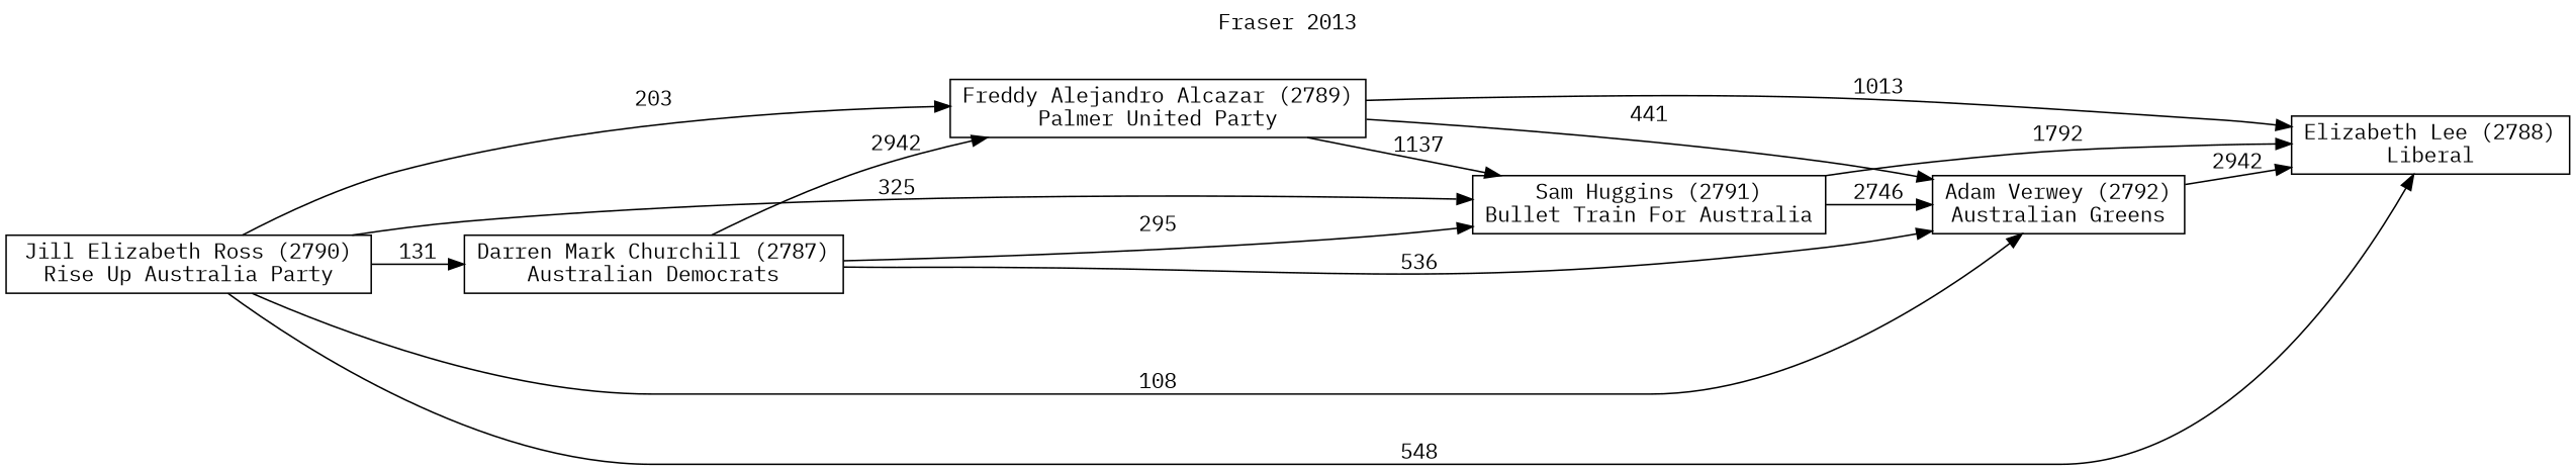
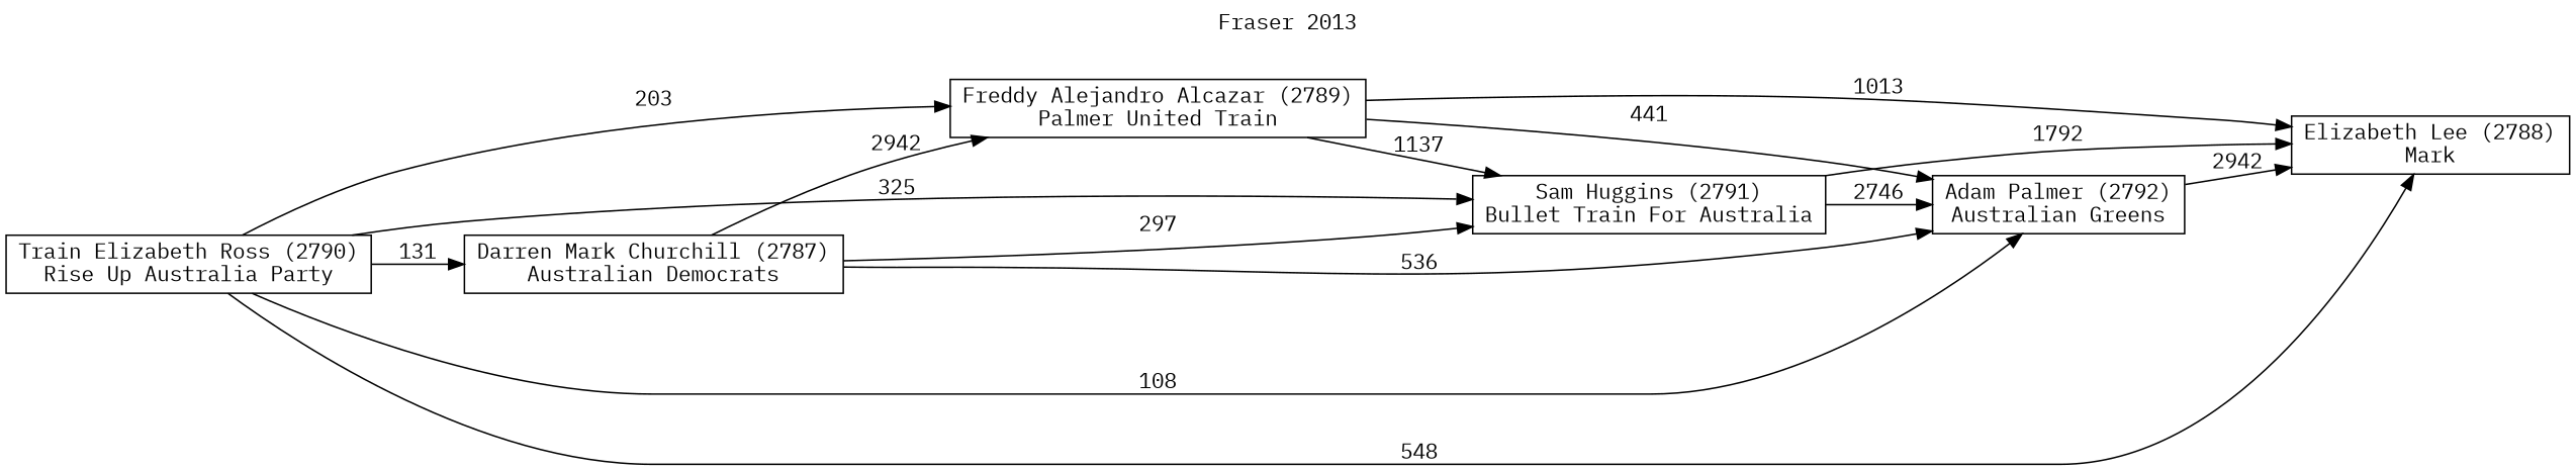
  digraph {
    fontname="IBM Plex Mono"
    label="Fraser 2013"
    labelloc=t
    mclimit=10
    rankdir=LR
    node [fontname="IBM Plex Mono" shape=box]
    edge [fontname="IBM Plex Mono"]
-   n1 [label="Elizabeth Lee (2788)\nLiberal"]
-   n2 [label="Adam Verwey (2792)\nAustralian Greens"]
+   n1 [label="Elizabeth Lee (2788)\nMark"]
+   n2 [label="Adam Palmer (2792)\nAustralian Greens"]
    n3 [label="Sam Huggins (2791)\nBullet Train For Australia"]
-   n4 [label="Freddy Alejandro Alcazar (2789)\nPalmer United Party"]
+   n4 [label="Freddy Alejandro Alcazar (2789)\nPalmer United Train"]
    n5 [label="Darren Mark Churchill (2787)\nAustralian Democrats"]
-   n6 [label="Jill Elizabeth Ross (2790)\nRise Up Australia Party"]
+   n6 [label="Train Elizabeth Ross (2790)\nRise Up Australia Party"]
    n2 -> n1 [label=2942]
    n3 -> n1 [label=1792]
    n3 -> n2 [label=2746]
    n4 -> n1 [label=1013]
    n4 -> n2 [label=441]
    n4 -> n3 [label=1137]
    n5 -> n2 [label=536]
-   n5 -> n3 [label=295]
+   n5 -> n3 [label=297]
    n5 -> n4 [label=2942]
    n6 -> n1 [label=548]
    n6 -> n2 [label=108]
    n6 -> n3 [label=325]
    n6 -> n4 [label=203]
    n6 -> n5 [label=131]
  }
